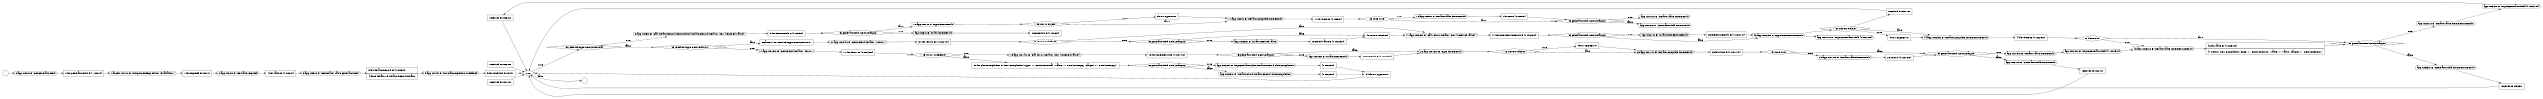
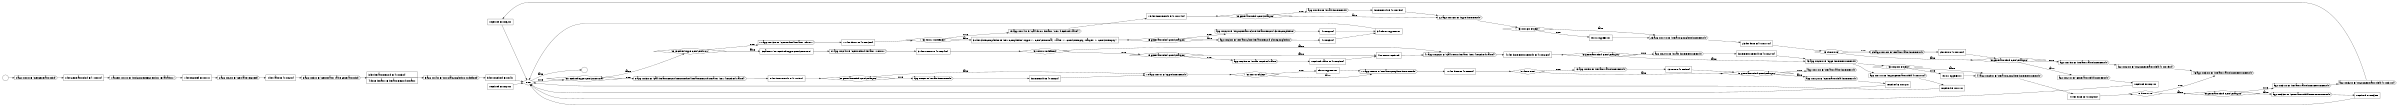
  digraph {
    fontname="DejaVu Serif"
    rankdir=LR
    node [color=black fillcolor=white fontname="DejaVu Serif" shape=none style=filled]
    edge [color=black fontname="DejaVu Serif"]
    n1 [label=<<font color="black">     <table border="0" cellborder="1" cellspacing="0" cellpadding="10">       <tr><td align="left">received = __x32__</td></tr>     </table>   </font>> margin=0]
    n2 [label=<<font color="black">true</font>> shape=diamond]
    n3 [label=" " shape=circle]
    n4 [label=<<font color="black">(= received.Type CONST_normal)</font>> shape=diamond]
    n5 [label=<<font color="black">     <table border="0" cellborder="1" cellspacing="0" cellpadding="10">       <tr><td align="left">19:let innerResult = [? __x14__]</td></tr>     </table>   </font>> margin=0]
    n6 [label=<<font color="black">(= generatorKind CONST_async)</font>> shape=diamond]
    n7 [label=<<font color="black">22:app __x16__ = (Type innerResult)</font>> shape=cds]
    n8 [label=<<font color="black">app __x15__ = (Await innerResult)</font>> shape=cds]
    n9 [label=<<font color="black">     <table border="0" cellborder="1" cellspacing="0" cellpadding="10">       <tr><td align="left">throw TypeError</td></tr>     </table>   </font>> margin=0]
    n10 [label=<<font color="black">23:app __x17__ = (IteratorComplete innerResult)</font>> shape=cds]
    n11 [label=<<font color="black">     <table border="0" cellborder="1" cellspacing="0" cellpadding="10">       <tr><td align="left">23:let done = [? __x17__]</td></tr>     </table>   </font>> margin=0]
    n12 [label=<<font color="black">     <table border="0" cellborder="1" cellspacing="0" cellpadding="10">       <tr><td align="left">throw TypeError</td></tr>     </table>   </font>> margin=0]
    n13 [label=<<font color="black">11:app __x8__ = (IteratorComplete innerResult)</font>> shape=cds]
    n14 [label=<<font color="black">     <table border="0" cellborder="1" cellspacing="0" cellpadding="10">       <tr><td align="left">11:let done = [? __x8__]</td></tr>     </table>   </font>> margin=0]
    n15 [label=<<font color="black">13:app __x9__ = (IteratorValue innerResult)</font>> shape=cds]
    n16 [label=<<font color="black">     <table border="0" cellborder="1" cellspacing="0" cellpadding="10">       <tr><td align="left">13:return [? __x9__]</td></tr>     </table>   </font>> margin=0]
    n17 [label=<<font color="black">(= generatorKind CONST_async)</font>> shape=diamond]
    n18 [label=<<font color="black">37:app __x24__ = (GetMethod iterator &quot;return&quot;)</font>> shape=cds]
    n19 [label=<<font color="black">     <table border="0" cellborder="1" cellspacing="0" cellpadding="10">       <tr><td align="left">37:let return = [? __x24__]</td></tr>     </table>   </font>> margin=0]
    n20 [label=<<font color="black">(= return undefined)</font>> shape=diamond]
    n21 [label=<<font color="black">(= done true)</font>> shape=diamond]
    n22 [label=<<font color="black">app __x12__ = (GeneratorYield innerResult)</font>> shape=cds]
    n23 [label=<<font color="black">app __x10__ = (IteratorValue innerResult)</font>> shape=cds]
    n24 [label=<<font color="black">41:app __x26__ = (Call return iterator (new [received.Value]))</font>> shape=cds]
    n25 [label=<<font color="black">(= generatorKind CONST_async)</font>> shape=diamond]
    n26 [label=<<font color="black">2:app __x2__ = (GetValue exprRef)</font>> shape=cds]
    n27 [label=<<font color="black">     <table border="0" cellborder="1" cellspacing="0" cellpadding="10">       <tr><td align="left">2:let value = [? __x2__]</td></tr>     </table>   </font>> margin=0]
    n28 [label=<<font color="black">3:app __x3__ = (GetIterator value generatorKind)</font>> shape=cds]
    n29 [label=<<font color="black">10:app __x7__ = (Type innerResult)</font>> shape=cds]
    n30 [label=<<font color="black">(! (= __x7__ Object))</font>> shape=diamond]
    n31 [label=<<font color="black">46:app __x30__ = (IteratorValue innerReturnResult)</font>> shape=cds]
-   n32 [label=<<font color="black">     <table border="0" cellborder="1" cellspacing="0" cellpadding="10">       <tr><td align="left">46:let value = [? __x30__]</td></tr>       <tr><td align="left">47:return (new Completion(&quot;Type&quot; -&gt; CONST_return, &quot;Value&quot; -&gt; value, &quot;Target&quot; -&gt; CONST_empty))</td></tr>     </table>   </font>> margin=0]
    n33 [label=<<font color="black">(= generatorKind CONST_async)</font>> shape=diamond]
    n34 [label=<<font color="black">(= done true)</font>> shape=diamond]
    n35 [label=<<font color="black">(= generatorKind CONST_async)</font>> shape=diamond]
    n36 [label=<<font color="black">25:app __x18__ = (IteratorValue innerResult)</font>> shape=cds]
    n37 [label=<<font color="black">     <table border="0" cellborder="1" cellspacing="0" cellpadding="10">       <tr><td align="left">received = __x21__</td></tr>     </table>   </font>> margin=0]
    n38 [label=<<font color="black">(= received.Type CONST_throw)</font>> shape=diamond]
    n39 [label=<<font color="black">17:app __x13__ = (GetMethod iterator &quot;throw&quot;)</font>> shape=cds]
    n40 [label=<<font color="black">     <table border="0" cellborder="1" cellspacing="0" cellpadding="10">       <tr><td align="left">36:assert (= received.Type CONST_return)</td></tr>     </table>   </font>> margin=0]
    n41 [label=<<font color="black">     <table border="0" cellborder="1" cellspacing="0" cellpadding="10">       <tr><td align="left">17:let throw = [? __x13__]</td></tr>     </table>   </font>> margin=0]
    n42 [label=<<font color="black">     <table border="0" cellborder="1" cellspacing="0" cellpadding="10">       <tr><td align="left">[? __x23__]</td></tr>     </table>   </font>> margin=0]
    n43 [label=<<font color="black">     <table border="0" cellborder="1" cellspacing="0" cellpadding="10">       <tr><td align="left">34:throw TypeError</td></tr>     </table>   </font>> margin=0]
    n44 [label=<<font color="black">     <table border="0" cellborder="1" cellspacing="0" cellpadding="10">       <tr><td align="left">throw TypeError</td></tr>     </table>   </font>> margin=0]
    n45 [label=<<font color="black">44:app __x29__ = (IteratorComplete innerReturnResult)</font>> shape=cds]
    n46 [label=<<font color="black">     <table border="0" cellborder="1" cellspacing="0" cellpadding="10">       <tr><td align="left">44:let done = [? __x29__]</td></tr>     </table>   </font>> margin=0]
    n47 [label=<<font color="black">43:app __x28__ = (Type innerReturnResult)</font>> shape=cds]
    n48 [label=<<font color="black">(! (= __x28__ Object))</font>> shape=diamond]
    n49 [label=<<font color="black">app __x11__ = (AsyncGeneratorYield [? __x10__])</font>> shape=cds]
    n50 [label=<<font color="black">8:app __x5__ = (Call iteratorRecord.NextMethod iteratorRecord.Iterator (new [received.Value]))</font>> shape=cds]
    n51 [label=<<font color="black">     <table border="0" cellborder="1" cellspacing="0" cellpadding="10">       <tr><td align="left">8:let innerResult = [? __x5__]</td></tr>     </table>   </font>> margin=0]
    n52 [label=<<font color="black">(= generatorKind CONST_async)</font>> shape=diamond]
    n53 [label=<<font color="black">(! (= __x16__ Object))</font>> shape=diamond]
    n54 [label=<<font color="black">app __x31__ = (IteratorValue innerReturnResult)</font>> shape=cds]
    n55 [label=<<font color="black">app __x33__ = (GeneratorYield innerReturnResult)</font>> shape=cds]
    n56 [label=<<font color="black">     <table border="0" cellborder="1" cellspacing="0" cellpadding="10">       <tr><td align="left">innerResult = [? __x6__]</td></tr>     </table>   </font>> margin=0]
    n57 [label=<<font color="black">     <table border="0" cellborder="1" cellspacing="0" cellpadding="10">       <tr><td align="left">40:return received</td></tr>     </table>   </font>> margin=0]
    n58 [label=<<font color="black">     <table border="0" cellborder="1" cellspacing="0" cellpadding="10">       <tr><td align="left">41:let innerReturnResult = [? __x26__]</td></tr>     </table>   </font>> margin=0]
    n59 [label=<<font color="black">app __x19__ = (IteratorValue innerResult)</font>> shape=cds]
    n60 [label=<<font color="black">app __x20__ = (AsyncGeneratorYield [? __x19__])</font>> shape=cds]
    n61 [label=<<font color="black">app __x21__ = (GeneratorYield innerResult)</font>> shape=cds]
    n62 [label=<<font color="black">     <table border="0" cellborder="1" cellspacing="0" cellpadding="10">       <tr><td align="left">received = __x11__</td></tr>     </table>   </font>> margin=0]
    n63 [label=<<font color="black">     <table border="0" cellborder="1" cellspacing="0" cellpadding="10">       <tr><td align="left">1:let exprRef = __x1__</td></tr>     </table>   </font>> margin=0]
    n64 [label=<<font color="black">app __x25__ = (Await received.Value)</font>> shape=cds]
    n65 [label=<<font color="black">(= generatorKind CONST_async)</font>> shape=diamond]
    n66 [label=<<font color="black">app __x27__ = (Await innerReturnResult)</font>> shape=cds]
    n67 [label=<<font color="black">     <table border="0" cellborder="1" cellspacing="0" cellpadding="10">       <tr><td align="left">innerReturnResult = [? __x27__]</td></tr>     </table>   </font>> margin=0]
    n68 [label=<<font color="black">19:app __x14__ = (Call throw iterator (new [received.Value]))</font>> shape=cds]
    n69 [label=<<font color="black">5:app __x4__ = (NormalCompletion undefined)</font>> shape=cds]
    n70 [label=<<font color="black">     <table border="0" cellborder="1" cellspacing="0" cellpadding="10">       <tr><td align="left">5:let received = __x4__</td></tr>     </table>   </font>> margin=0]
    n71 [label=<<font color="black">app __x22__ = (AsyncIteratorClose iteratorRecord closeCompletion)</font>> shape=cds]
    n72 [label=<<font color="black">     <table border="0" cellborder="1" cellspacing="0" cellpadding="10">       <tr><td align="left">[? __x22__]</td></tr>     </table>   </font>> margin=0]
    n73 [label=<<font color="black">app __x6__ = (Await innerResult)</font>> shape=cds]
    n74 [label=<<font color="black">(= done true)</font>> shape=diamond]
    n75 [label=<<font color="black">     <table border="0" cellborder="1" cellspacing="0" cellpadding="10">       <tr><td align="left">received.Value = [? __x25__]</td></tr>     </table>   </font>> margin=0]
    n76 [label=<<font color="black">     <table border="0" cellborder="1" cellspacing="0" cellpadding="10">       <tr><td align="left">25:return [? __x18__]</td></tr>     </table>   </font>> margin=0]
    n77 [label=<<font color="black">     <table border="0" cellborder="1" cellspacing="0" cellpadding="10">       <tr><td align="left">innerResult = [? __x15__]</td></tr>     </table>   </font>> margin=0]
    n78 [label=<<font color="black">(! (= throw undefined))</font>> shape=diamond]
    n79 [label=<<font color="black">0:app __x0__ = (GetGeneratorKind)</font>> shape=cds]
    n80 [label=<<font color="black">     <table border="0" cellborder="1" cellspacing="0" cellpadding="10">       <tr><td align="left">0:let generatorKind = [! __x0__]</td></tr>     </table>   </font>> margin=0]
    n81 [label=<<font color="black">1:access __x1__ = (AssignmentExpression &quot;Evaluation&quot;)</font>> shape=cds]
    n82 [label=<<font color="black">app __x32__ = (AsyncGeneratorYield [? __x31__])</font>> shape=cds]
    n83 [label=<<font color="black">     <table border="0" cellborder="1" cellspacing="0" cellpadding="10">       <tr><td align="left">30:let closeCompletion = (new Completion(&quot;Type&quot; -&gt; CONST_normal, &quot;Value&quot; -&gt; CONST_empty, &quot;Target&quot; -&gt; CONST_empty))</td></tr>     </table>   </font>> margin=0]
    n84 [label=<<font color="black">(= generatorKind CONST_async)</font>> shape=diamond]
    n85 [label=<<font color="black">     <table border="0" cellborder="1" cellspacing="0" cellpadding="10">       <tr><td align="left">received = __x12__</td></tr>     </table>   </font>> margin=0]
    n86 [label=<<font color="black">app __x23__ = (IteratorClose iteratorRecord closeCompletion)</font>> shape=cds]
    n87 [label=<<font color="black">     <table border="0" cellborder="1" cellspacing="0" cellpadding="10">       <tr><td align="left">received = __x33__</td></tr>     </table>   </font>> margin=0]
    n88 [label=<<font color="black">     <table border="0" cellborder="1" cellspacing="0" cellpadding="10">       <tr><td align="left">3:let iteratorRecord = [? __x3__]</td></tr>       <tr><td align="left">4:done iterator = iteratorRecord.Iterator</td></tr>     </table>   </font>> margin=0]
    n89 [label=<<font color="black">     <table border="0" cellborder="1" cellspacing="0" cellpadding="10">       <tr><td align="left">received = __x20__</td></tr>     </table>   </font>> margin=0]
    n90 [label=" " shape=circle]
    n1 -> n2
    n2 -> n3 [label=<<font color="black">false</font>>]
    n2 -> n4 [label=<<font color="black">true</font>>]
    n4 -> n38 [label=<<font color="black">false</font>>]
    n4 -> n50 [label=<<font color="black">true</font>>]
    n5 -> n6
    n6 -> n7 [label=<<font color="black">false</font>>]
    n6 -> n8 [label=<<font color="black">true</font>>]
    n7 -> n53
    n8 -> n77
    n9 -> n10
    n10 -> n11
    n11 -> n34
    n12 -> n13
    n13 -> n14
    n14 -> n21
    n15 -> n16
    n16 -> n17
    n17 -> n22 [label=<<font color="black">false</font>>]
    n17 -> n23 [label=<<font color="black">true</font>>]
    n18 -> n19
    n19 -> n20
    n20 -> n24 [label=<<font color="black">false</font>>]
    n20 -> n25 [label=<<font color="black">true</font>>]
    n21 -> n15 [label=<<font color="black">true</font>>]
    n21 -> n17 [label=<<font color="black">false</font>>]
+   n22 -> n85
    n24 -> n58
    n25 -> n57 [label=<<font color="black">false</font>>]
    n25 -> n64 [label=<<font color="black">true</font>>]
    n26 -> n27
    n27 -> n28
    n28 -> n88
    n29 -> n30
    n30 -> n12 [label=<<font color="black">true</font>>]
    n30 -> n13 [label=<<font color="black">false</font>>]
-   n31 -> n32
-   n32 -> n33
    n33 -> n54 [label=<<font color="black">true</font>>]
    n33 -> n55 [label=<<font color="black">false</font>>]
    n34 -> n35 [label=<<font color="black">false</font>>]
    n34 -> n36 [label=<<font color="black">true</font>>]
    n35 -> n59 [label=<<font color="black">true</font>>]
    n35 -> n61 [label=<<font color="black">false</font>>]
    n36 -> n76
    n37 -> n2
    n38 -> n39 [label=<<font color="black">true</font>>]
    n38 -> n40 [label=<<font color="black">false</font>>]
    n39 -> n41
    n40 -> n18
    n41 -> n78
    n42 -> n43
    n43 -> n2
    n44 -> n45
    n45 -> n46
    n46 -> n74
    n47 -> n48
    n47 -> n49
    n48 -> n44 [label=<<font color="black">true</font>>]
    n48 -> n45 [label=<<font color="black">false</font>>]
-   n48 -> n62
+   n49 -> n62
    n50 -> n51
    n51 -> n52
    n52 -> n29 [label=<<font color="black">false</font>>]
    n52 -> n73 [label=<<font color="black">true</font>>]
    n53 -> n9 [label=<<font color="black">true</font>>]
    n53 -> n10 [label=<<font color="black">false</font>>]
    n54 -> n82
    n55 -> n87
+   n56 -> n29
    n57 -> n24
    n58 -> n65
    n59 -> n60
    n60 -> n31
    n61 -> n37
    n62 -> n2
    n63 -> n26
    n64 -> n75
    n65 -> n47 [label=<<font color="black">false</font>>]
    n65 -> n66 [label=<<font color="black">true</font>>]
    n66 -> n67
    n67 -> n47
    n68 -> n5
    n69 -> n70
    n70 -> n2
    n71 -> n72
    n72 -> n43
    n73 -> n56
    n74 -> n31 [label=<<font color="black">true</font>>]
    n74 -> n33 [label=<<font color="black">false</font>>]
    n75 -> n57
    n76 -> n35
    n77 -> n7
    n78 -> n68 [label=<<font color="black">true</font>>]
    n78 -> n83 [label=<<font color="black">false</font>>]
    n79 -> n80
    n80 -> n81
    n81 -> n63
    n82 -> n1
    n83 -> n84
    n84 -> n71 [label=<<font color="black">true</font>>]
    n84 -> n86 [label=<<font color="black">false</font>>]
    n85 -> n2
    n86 -> n42
    n87 -> n2
    n88 -> n69
    n89 -> n2
    n90 -> n79
  }
